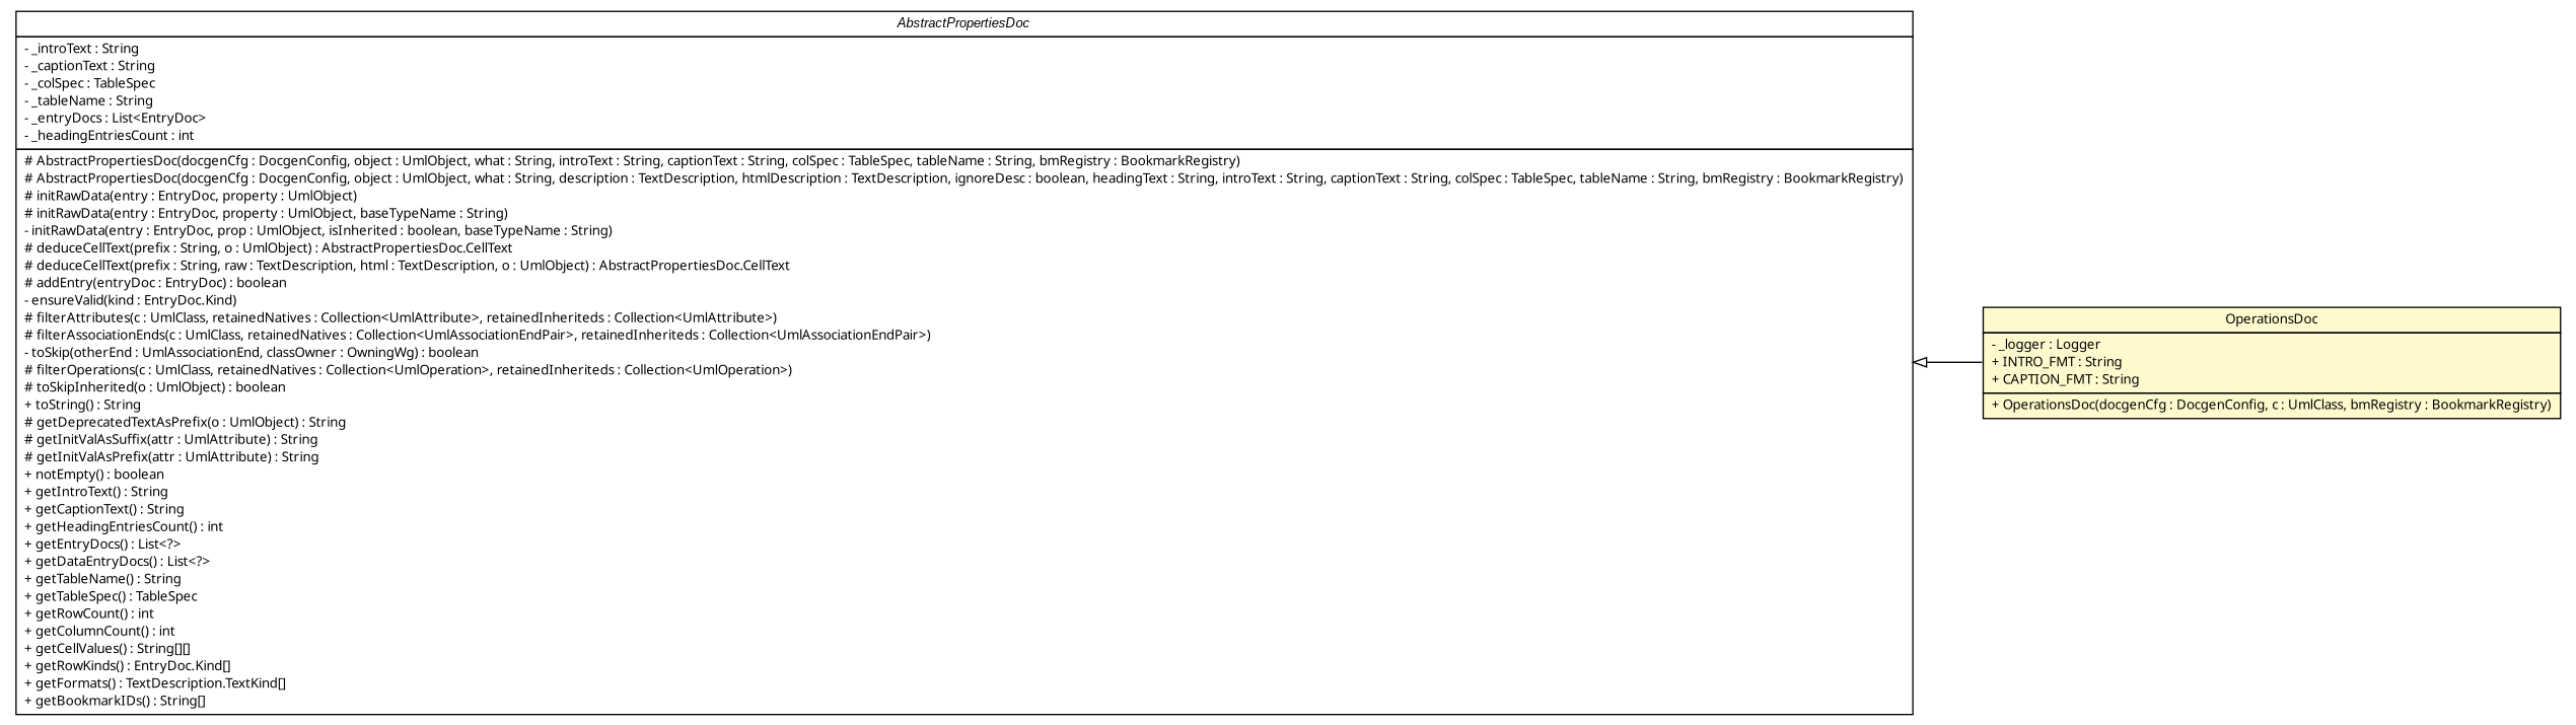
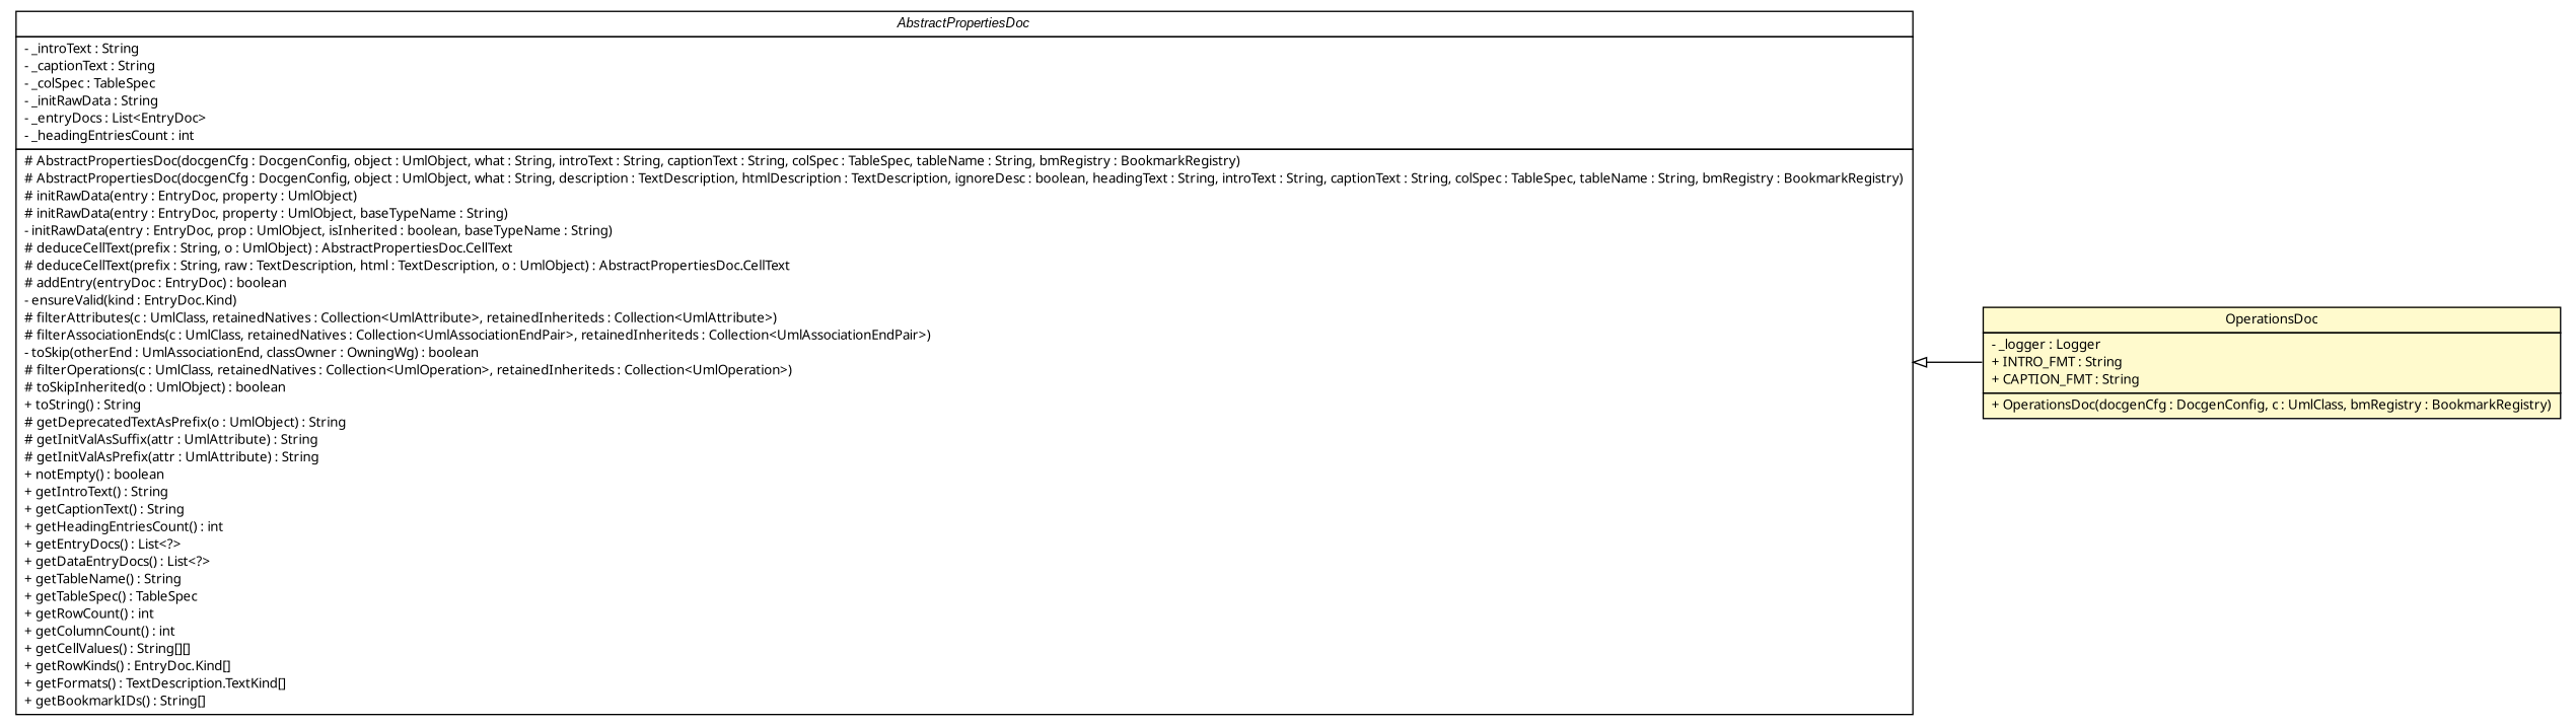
  digraph {
    nodesep=0.25
    ranksep=0.5
    rankdir=LR
    fontname="Noto Sans"
    node [fontcolor=black fontname="Noto Sans" fontsize=10.0 shape=plaintext]
    n1 [label=<<table title="org.tanjakostic.jcleancim.docgen.collector.impl.OperationsDoc" border="0" cellborder="1" cellspacing="0" cellpadding="2" port="p" bgcolor="lemonChiffon" href="./OperationsDoc.html"> 		<tr><td><table border="0" cellspacing="0" cellpadding="1"> <tr><td align="center" balign="center"> OperationsDoc </td></tr> 		</table></td></tr> 		<tr><td><table border="0" cellspacing="0" cellpadding="1"> <tr><td align="left" balign="left"> - _logger : Logger </td></tr> <tr><td align="left" balign="left"> + INTRO_FMT : String </td></tr> <tr><td align="left" balign="left"> + CAPTION_FMT : String </td></tr> 		</table></td></tr> 		<tr><td><table border="0" cellspacing="0" cellpadding="1"> <tr><td align="left" balign="left"> + OperationsDoc(docgenCfg : DocgenConfig, c : UmlClass, bmRegistry : BookmarkRegistry) </td></tr> 		</table></td></tr> 		</table>>]
-   n2 [label=<<table title="org.tanjakostic.jcleancim.docgen.collector.impl.AbstractPropertiesDoc" border="0" cellborder="1" cellspacing="0" cellpadding="2" port="p" href="./AbstractPropertiesDoc.html"> 		<tr><td><table border="0" cellspacing="0" cellpadding="1"> <tr><td align="center" balign="center"><font face="Arial Italic"> AbstractPropertiesDoc </font></td></tr> 		</table></td></tr> 		<tr><td><table border="0" cellspacing="0" cellpadding="1"> <tr><td align="left" balign="left"> - _introText : String </td></tr> <tr><td align="left" balign="left"> - _captionText : String </td></tr> <tr><td align="left" balign="left"> - _colSpec : TableSpec </td></tr> <tr><td align="left" balign="left"> - _tableName : String </td></tr> <tr><td align="left" balign="left"> - _entryDocs : List&lt;EntryDoc&gt; </td></tr> <tr><td align="left" balign="left"> - _headingEntriesCount : int </td></tr> 		</table></td></tr> 		<tr><td><table border="0" cellspacing="0" cellpadding="1"> <tr><td align="left" balign="left"> # AbstractPropertiesDoc(docgenCfg : DocgenConfig, object : UmlObject, what : String, introText : String, captionText : String, colSpec : TableSpec, tableName : String, bmRegistry : BookmarkRegistry) </td></tr> <tr><td align="left" balign="left"> # AbstractPropertiesDoc(docgenCfg : DocgenConfig, object : UmlObject, what : String, description : TextDescription, htmlDescription : TextDescription, ignoreDesc : boolean, headingText : String, introText : String, captionText : String, colSpec : TableSpec, tableName : String, bmRegistry : BookmarkRegistry) </td></tr> <tr><td align="left" balign="left"> # initRawData(entry : EntryDoc, property : UmlObject) </td></tr> <tr><td align="left" balign="left"> # initRawData(entry : EntryDoc, property : UmlObject, baseTypeName : String) </td></tr> <tr><td align="left" balign="left"> - initRawData(entry : EntryDoc, prop : UmlObject, isInherited : boolean, baseTypeName : String) </td></tr> <tr><td align="left" balign="left"> # deduceCellText(prefix : String, o : UmlObject) : AbstractPropertiesDoc.CellText </td></tr> <tr><td align="left" balign="left"> # deduceCellText(prefix : String, raw : TextDescription, html : TextDescription, o : UmlObject) : AbstractPropertiesDoc.CellText </td></tr> <tr><td align="left" balign="left"> # addEntry(entryDoc : EntryDoc) : boolean </td></tr> <tr><td align="left" balign="left"> - ensureValid(kind : EntryDoc.Kind) </td></tr> <tr><td align="left" balign="left"> # filterAttributes(c : UmlClass, retainedNatives : Collection&lt;UmlAttribute&gt;, retainedInheriteds : Collection&lt;UmlAttribute&gt;) </td></tr> <tr><td align="left" balign="left"> # filterAssociationEnds(c : UmlClass, retainedNatives : Collection&lt;UmlAssociationEndPair&gt;, retainedInheriteds : Collection&lt;UmlAssociationEndPair&gt;) </td></tr> <tr><td align="left" balign="left"> - toSkip(otherEnd : UmlAssociationEnd, classOwner : OwningWg) : boolean </td></tr> <tr><td align="left" balign="left"> # filterOperations(c : UmlClass, retainedNatives : Collection&lt;UmlOperation&gt;, retainedInheriteds : Collection&lt;UmlOperation&gt;) </td></tr> <tr><td align="left" balign="left"> # toSkipInherited(o : UmlObject) : boolean </td></tr> <tr><td align="left" balign="left"> + toString() : String </td></tr> <tr><td align="left" balign="left"> # getDeprecatedTextAsPrefix(o : UmlObject) : String </td></tr> <tr><td align="left" balign="left"> # getInitValAsSuffix(attr : UmlAttribute) : String </td></tr> <tr><td align="left" balign="left"> # getInitValAsPrefix(attr : UmlAttribute) : String </td></tr> <tr><td align="left" balign="left"> + notEmpty() : boolean </td></tr> <tr><td align="left" balign="left"> + getIntroText() : String </td></tr> <tr><td align="left" balign="left"> + getCaptionText() : String </td></tr> <tr><td align="left" balign="left"> + getHeadingEntriesCount() : int </td></tr> <tr><td align="left" balign="left"> + getEntryDocs() : List&lt;?&gt; </td></tr> <tr><td align="left" balign="left"> + getDataEntryDocs() : List&lt;?&gt; </td></tr> <tr><td align="left" balign="left"> + getTableName() : String </td></tr> <tr><td align="left" balign="left"> + getTableSpec() : TableSpec </td></tr> <tr><td align="left" balign="left"> + getRowCount() : int </td></tr> <tr><td align="left" balign="left"> + getColumnCount() : int </td></tr> <tr><td align="left" balign="left"> + getCellValues() : String[][] </td></tr> <tr><td align="left" balign="left"> + getRowKinds() : EntryDoc.Kind[] </td></tr> <tr><td align="left" balign="left"> + getFormats() : TextDescription.TextKind[] </td></tr> <tr><td align="left" balign="left"> + getBookmarkIDs() : String[] </td></tr> 		</table></td></tr> 		</table>>]
+   n2 [label=<<table title="org.tanjakostic.jcleancim.docgen.collector.impl.AbstractPropertiesDoc" border="0" cellborder="1" cellspacing="0" cellpadding="2" port="p" href="./AbstractPropertiesDoc.html"> 		<tr><td><table border="0" cellspacing="0" cellpadding="1"> <tr><td align="center" balign="center"><font face="Arial Italic"> AbstractPropertiesDoc </font></td></tr> 		</table></td></tr> 		<tr><td><table border="0" cellspacing="0" cellpadding="1"> <tr><td align="left" balign="left"> - _introText : String </td></tr> <tr><td align="left" balign="left"> - _captionText : String </td></tr> <tr><td align="left" balign="left"> - _colSpec : TableSpec </td></tr> <tr><td align="left" balign="left"> - _initRawData : String </td></tr> <tr><td align="left" balign="left"> - _entryDocs : List&lt;EntryDoc&gt; </td></tr> <tr><td align="left" balign="left"> - _headingEntriesCount : int </td></tr> 		</table></td></tr> 		<tr><td><table border="0" cellspacing="0" cellpadding="1"> <tr><td align="left" balign="left"> # AbstractPropertiesDoc(docgenCfg : DocgenConfig, object : UmlObject, what : String, introText : String, captionText : String, colSpec : TableSpec, tableName : String, bmRegistry : BookmarkRegistry) </td></tr> <tr><td align="left" balign="left"> # AbstractPropertiesDoc(docgenCfg : DocgenConfig, object : UmlObject, what : String, description : TextDescription, htmlDescription : TextDescription, ignoreDesc : boolean, headingText : String, introText : String, captionText : String, colSpec : TableSpec, tableName : String, bmRegistry : BookmarkRegistry) </td></tr> <tr><td align="left" balign="left"> # initRawData(entry : EntryDoc, property : UmlObject) </td></tr> <tr><td align="left" balign="left"> # initRawData(entry : EntryDoc, property : UmlObject, baseTypeName : String) </td></tr> <tr><td align="left" balign="left"> - initRawData(entry : EntryDoc, prop : UmlObject, isInherited : boolean, baseTypeName : String) </td></tr> <tr><td align="left" balign="left"> # deduceCellText(prefix : String, o : UmlObject) : AbstractPropertiesDoc.CellText </td></tr> <tr><td align="left" balign="left"> # deduceCellText(prefix : String, raw : TextDescription, html : TextDescription, o : UmlObject) : AbstractPropertiesDoc.CellText </td></tr> <tr><td align="left" balign="left"> # addEntry(entryDoc : EntryDoc) : boolean </td></tr> <tr><td align="left" balign="left"> - ensureValid(kind : EntryDoc.Kind) </td></tr> <tr><td align="left" balign="left"> # filterAttributes(c : UmlClass, retainedNatives : Collection&lt;UmlAttribute&gt;, retainedInheriteds : Collection&lt;UmlAttribute&gt;) </td></tr> <tr><td align="left" balign="left"> # filterAssociationEnds(c : UmlClass, retainedNatives : Collection&lt;UmlAssociationEndPair&gt;, retainedInheriteds : Collection&lt;UmlAssociationEndPair&gt;) </td></tr> <tr><td align="left" balign="left"> - toSkip(otherEnd : UmlAssociationEnd, classOwner : OwningWg) : boolean </td></tr> <tr><td align="left" balign="left"> # filterOperations(c : UmlClass, retainedNatives : Collection&lt;UmlOperation&gt;, retainedInheriteds : Collection&lt;UmlOperation&gt;) </td></tr> <tr><td align="left" balign="left"> # toSkipInherited(o : UmlObject) : boolean </td></tr> <tr><td align="left" balign="left"> + toString() : String </td></tr> <tr><td align="left" balign="left"> # getDeprecatedTextAsPrefix(o : UmlObject) : String </td></tr> <tr><td align="left" balign="left"> # getInitValAsSuffix(attr : UmlAttribute) : String </td></tr> <tr><td align="left" balign="left"> # getInitValAsPrefix(attr : UmlAttribute) : String </td></tr> <tr><td align="left" balign="left"> + notEmpty() : boolean </td></tr> <tr><td align="left" balign="left"> + getIntroText() : String </td></tr> <tr><td align="left" balign="left"> + getCaptionText() : String </td></tr> <tr><td align="left" balign="left"> + getHeadingEntriesCount() : int </td></tr> <tr><td align="left" balign="left"> + getEntryDocs() : List&lt;?&gt; </td></tr> <tr><td align="left" balign="left"> + getDataEntryDocs() : List&lt;?&gt; </td></tr> <tr><td align="left" balign="left"> + getTableName() : String </td></tr> <tr><td align="left" balign="left"> + getTableSpec() : TableSpec </td></tr> <tr><td align="left" balign="left"> + getRowCount() : int </td></tr> <tr><td align="left" balign="left"> + getColumnCount() : int </td></tr> <tr><td align="left" balign="left"> + getCellValues() : String[][] </td></tr> <tr><td align="left" balign="left"> + getRowKinds() : EntryDoc.Kind[] </td></tr> <tr><td align="left" balign="left"> + getFormats() : TextDescription.TextKind[] </td></tr> <tr><td align="left" balign="left"> + getBookmarkIDs() : String[] </td></tr> 		</table></td></tr> 		</table>>]
    n2 -> n1 [arrowtail=empty dir=back fontname="Noto Sans" fontsize=10 headport=p labelfontname=arial labelfontsize=10 tailport=p]
  }
